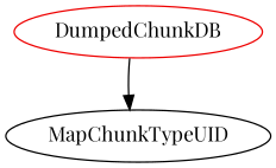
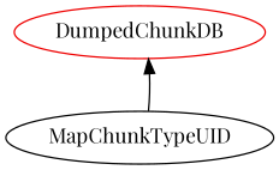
  digraph {
    fontname="Playfair Display"
    node [fontname="Playfair Display"]
    n1 [color=red2 label=DumpedChunkDB shape=oval]
    MapChunkTypeUID
-   n1 -> MapChunkTypeUID [fontname="Playfair Display"]
+   MapChunkTypeUID -> n1 [fontname="Playfair Display"]
  }
